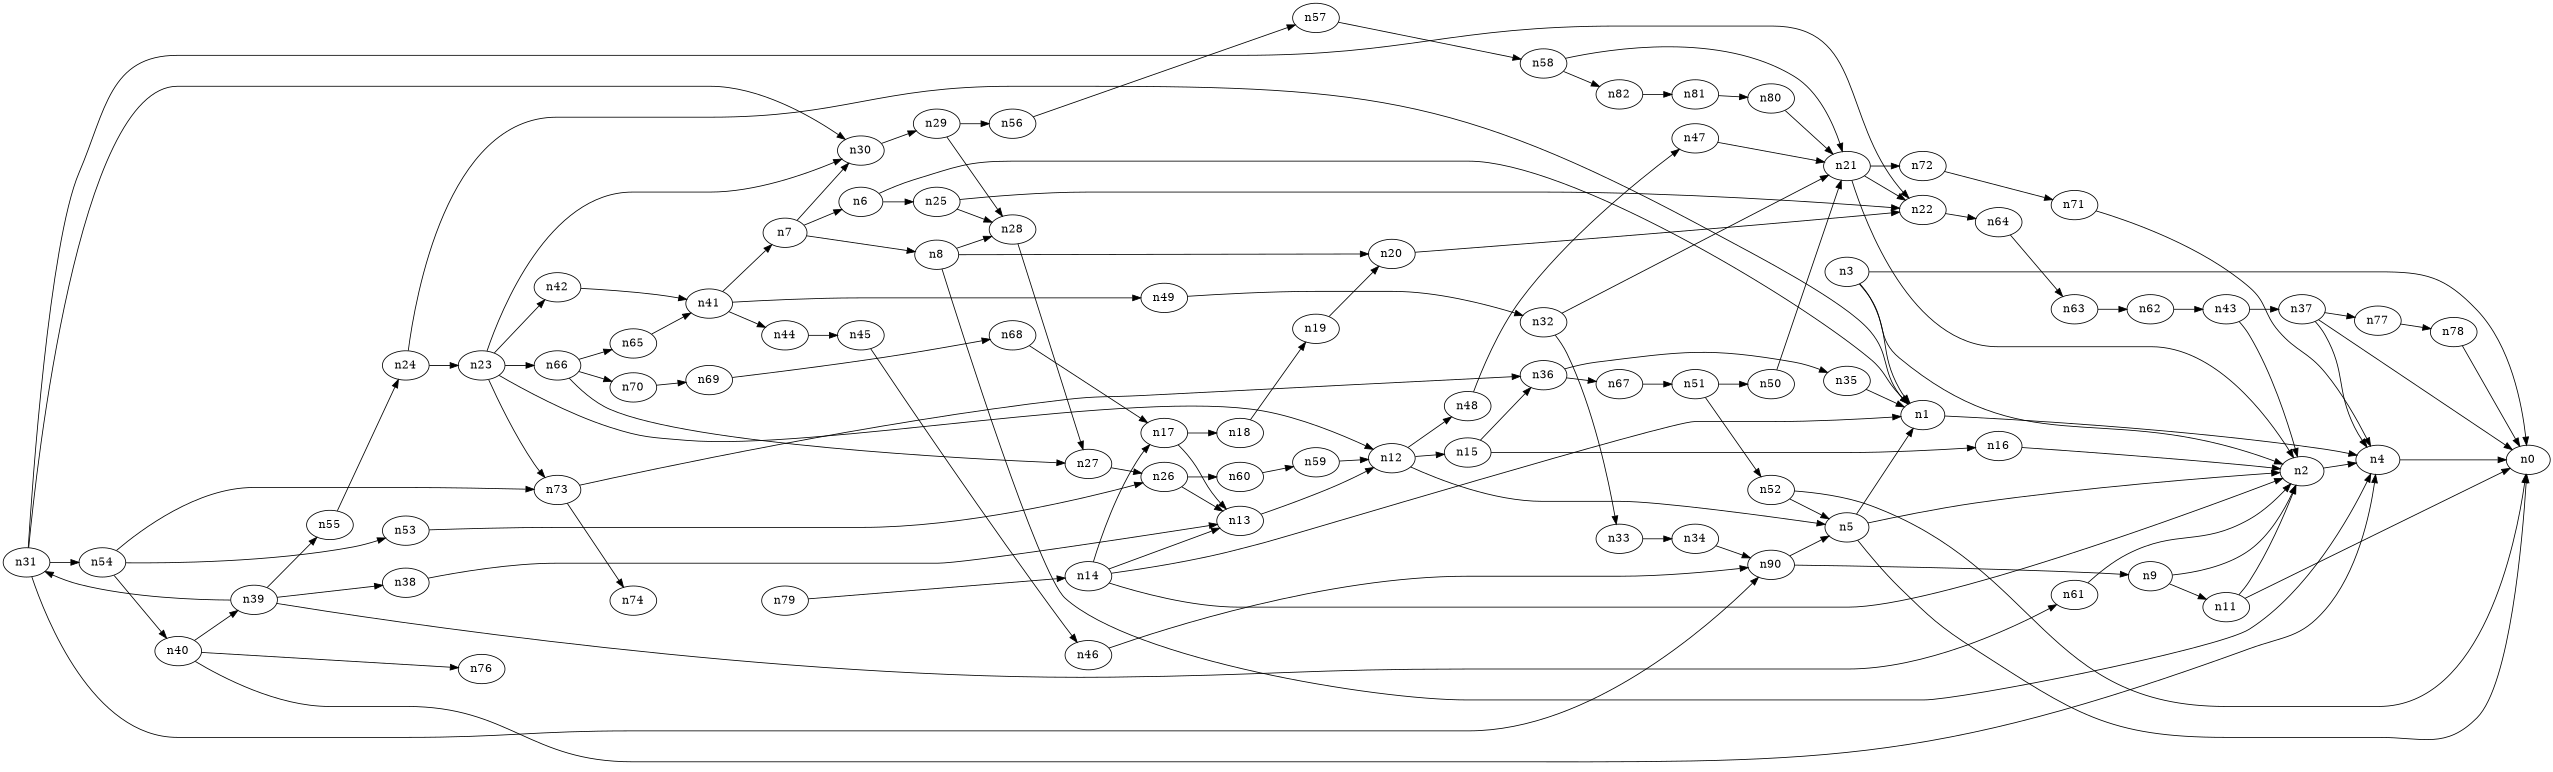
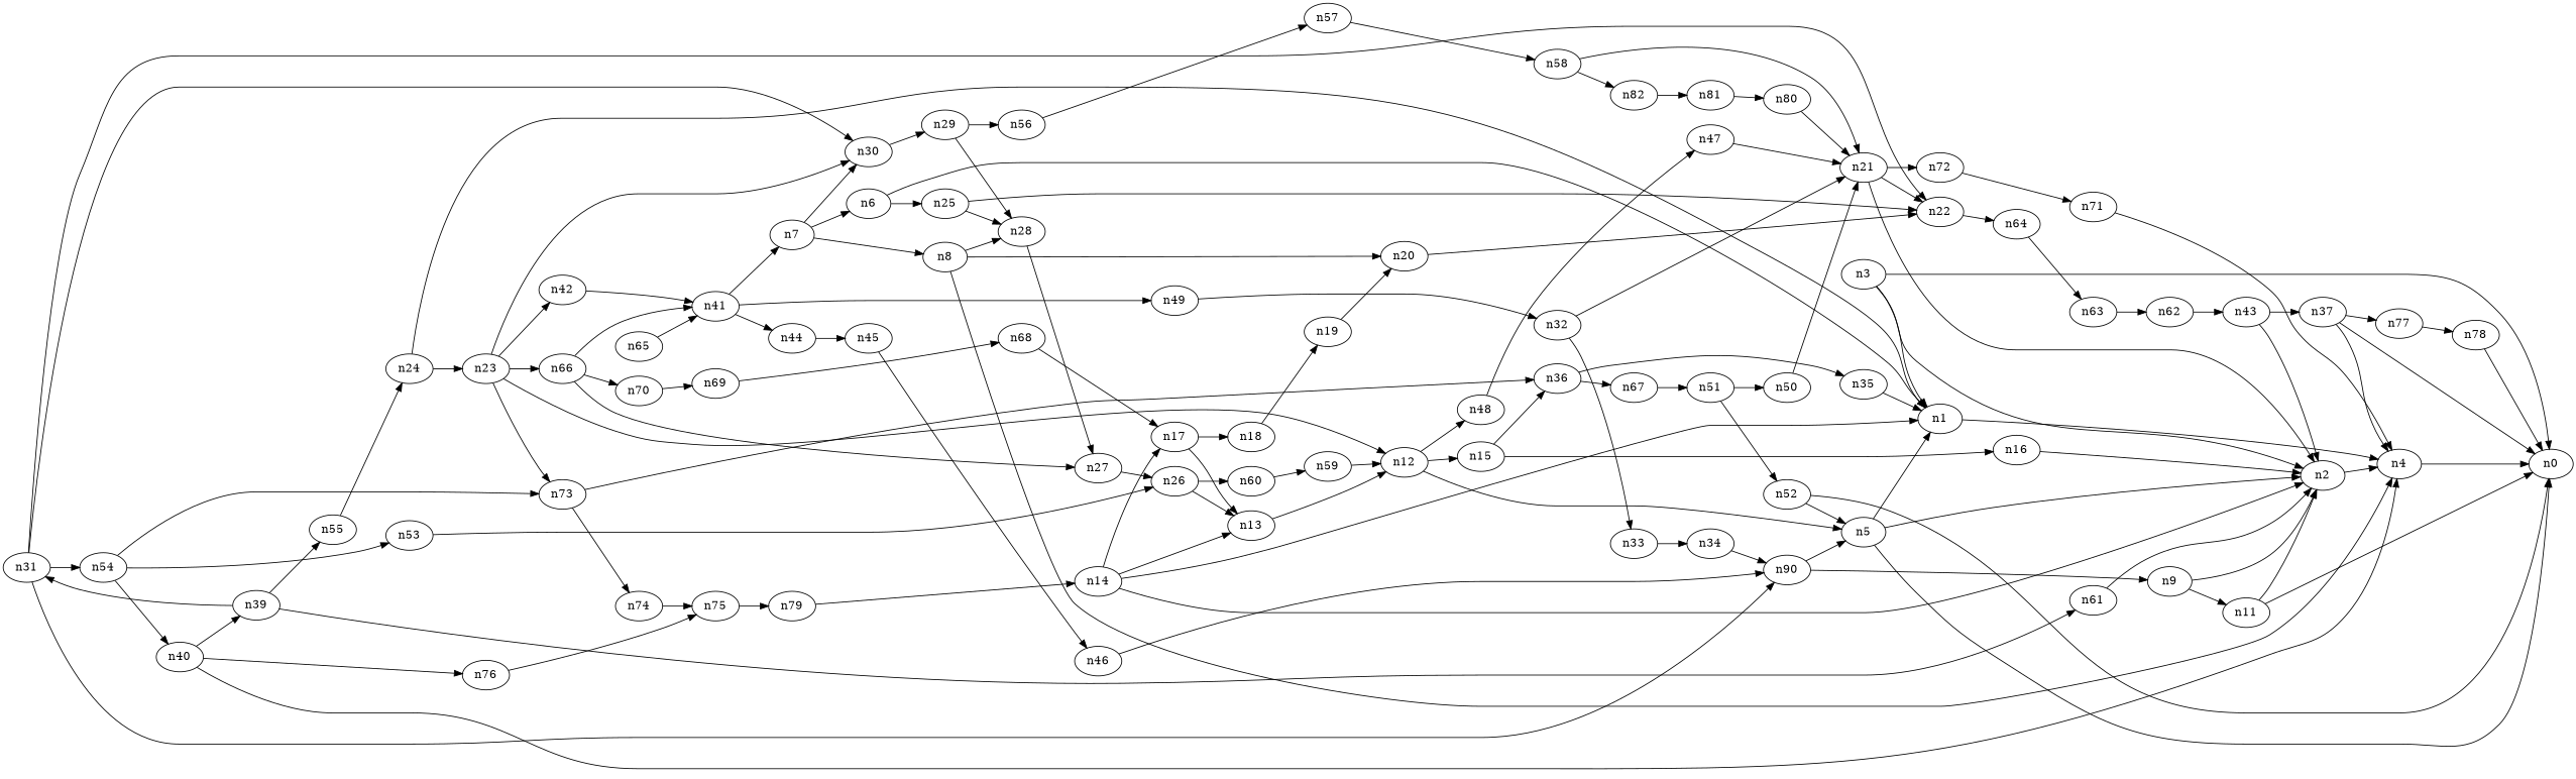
  digraph {
    rankdir=LR
    n1
    n4
    n0
    n2
    n3
    n31
    n30
    n10 [label=n90]
    n22
    n54
    n29
    n5
    n9
    n64
    n73
    n40
    n53
    n6
    n25
    n28
    n27
    n7
    n8
    n20
    n56
    n26
    n11
    n12
    n15
    n48
    n16
    n36
    n47
    n35
    n67
    n21
    n13
    n14
    n17
    n18
    n19
    n51
    n63
    n72
    n71
    n62
    n23
    n42
    n66
    n41
    n65
    n70
    n74
    n44
    n49
    n69
+   n75
    n24
    n60
    n59
    n57
    n58
    n39
    n76
    n32
    n33
    n34
    n50
    n52
    n37
    n77
    n78
-   n38
    n55
    n61
    n79
    n45
    n46
    n43
    n82
    n81
    n80
    n68
    n1 -> n4
    n4 -> n0
    n2 -> n4
    n3 -> n1
    n3 -> n0
    n3 -> n2
    n31 -> n30
    n31 -> n10
    n31 -> n22
    n31 -> n54
    n30 -> n29
    n10 -> n5
    n10 -> n9
    n22 -> n64
    n54 -> n73
    n54 -> n40
    n54 -> n53
    n29 -> n28
    n29 -> n56
    n5 -> n1
    n5 -> n0
    n5 -> n2
    n9 -> n2
    n9 -> n11
    n64 -> n63
    n73 -> n36
    n73 -> n74
    n40 -> n4
    n40 -> n39
    n40 -> n76
    n53 -> n26
    n6 -> n1
    n6 -> n25
    n25 -> n22
    n25 -> n28
    n28 -> n27
    n27 -> n26
    n7 -> n30
    n7 -> n6
    n7 -> n8
    n8 -> n4
    n8 -> n28
    n8 -> n20
    n20 -> n22
    n56 -> n57
    n26 -> n13
    n26 -> n60
    n11 -> n0
    n11 -> n2
    n12 -> n5
    n12 -> n15
    n12 -> n48
    n15 -> n16
    n15 -> n36
    n48 -> n47
    n16 -> n2
    n36 -> n35
    n36 -> n67
    n47 -> n21
    n35 -> n1
    n67 -> n51
    n21 -> n2
    n21 -> n22
    n21 -> n72
    n13 -> n12
    n14 -> n1
    n14 -> n2
    n14 -> n13
    n14 -> n17
    n17 -> n13
    n17 -> n18
    n18 -> n19
    n19 -> n20
    n51 -> n50
    n51 -> n52
    n63 -> n62
    n72 -> n71
    n71 -> n4
    n62 -> n43
    n23 -> n30
    n23 -> n73
    n23 -> n12
    n23 -> n42
    n23 -> n66
    n42 -> n41
    n66 -> n27
-   n66 -> n65
+   n66 -> n41
    n66 -> n70
    n41 -> n7
    n41 -> n44
    n41 -> n49
    n65 -> n41
    n70 -> n69
+   n74 -> n75
    n44 -> n45
    n49 -> n32
    n69 -> n68
+   n75 -> n79
    n24 -> n1
    n24 -> n23
    n60 -> n59
    n59 -> n12
    n57 -> n58
    n58 -> n21
    n58 -> n82
    n39 -> n31
-   n39 -> n38
    n39 -> n55
    n39 -> n61
+   n76 -> n75
    n32 -> n21
    n32 -> n33
    n33 -> n34
    n34 -> n10
    n50 -> n21
    n52 -> n0
    n52 -> n5
    n37 -> n4
    n37 -> n0
    n37 -> n77
    n77 -> n78
    n78 -> n0
-   n38 -> n13
    n55 -> n24
    n61 -> n2
    n79 -> n14
    n45 -> n46
    n46 -> n10
    n43 -> n2
    n43 -> n37
    n82 -> n81
    n81 -> n80
    n80 -> n21
    n68 -> n17
  }
